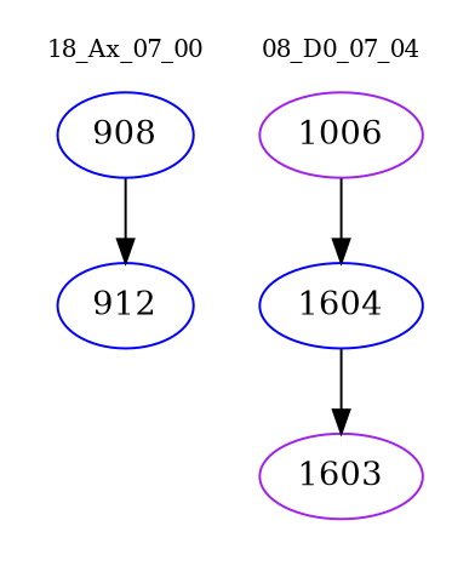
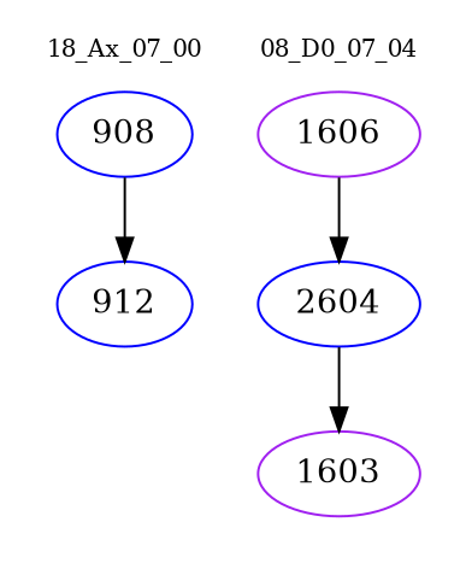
  digraph {
    node [color=blue]
    edge [color=black]
    n1 [label=908]
    n2 [label=912]
-   n3 [label=1604]
-   n4 [color=purple label=1006]
+   n3 [label=2604]
+   n4 [color=purple label=1606]
    n5 [color=purple label=1603]
    subgraph cluster_1 {
      color=white
      fontsize=10
      label="18_Ax_07_00"
      n1
      n2
    }
    subgraph cluster_2 {
      color=white
      fontsize=10
      label="08_D0_07_04"
      n3
      n4
      n5
    }
    n1 -> n2
    n3 -> n5
    n4 -> n3
  }
